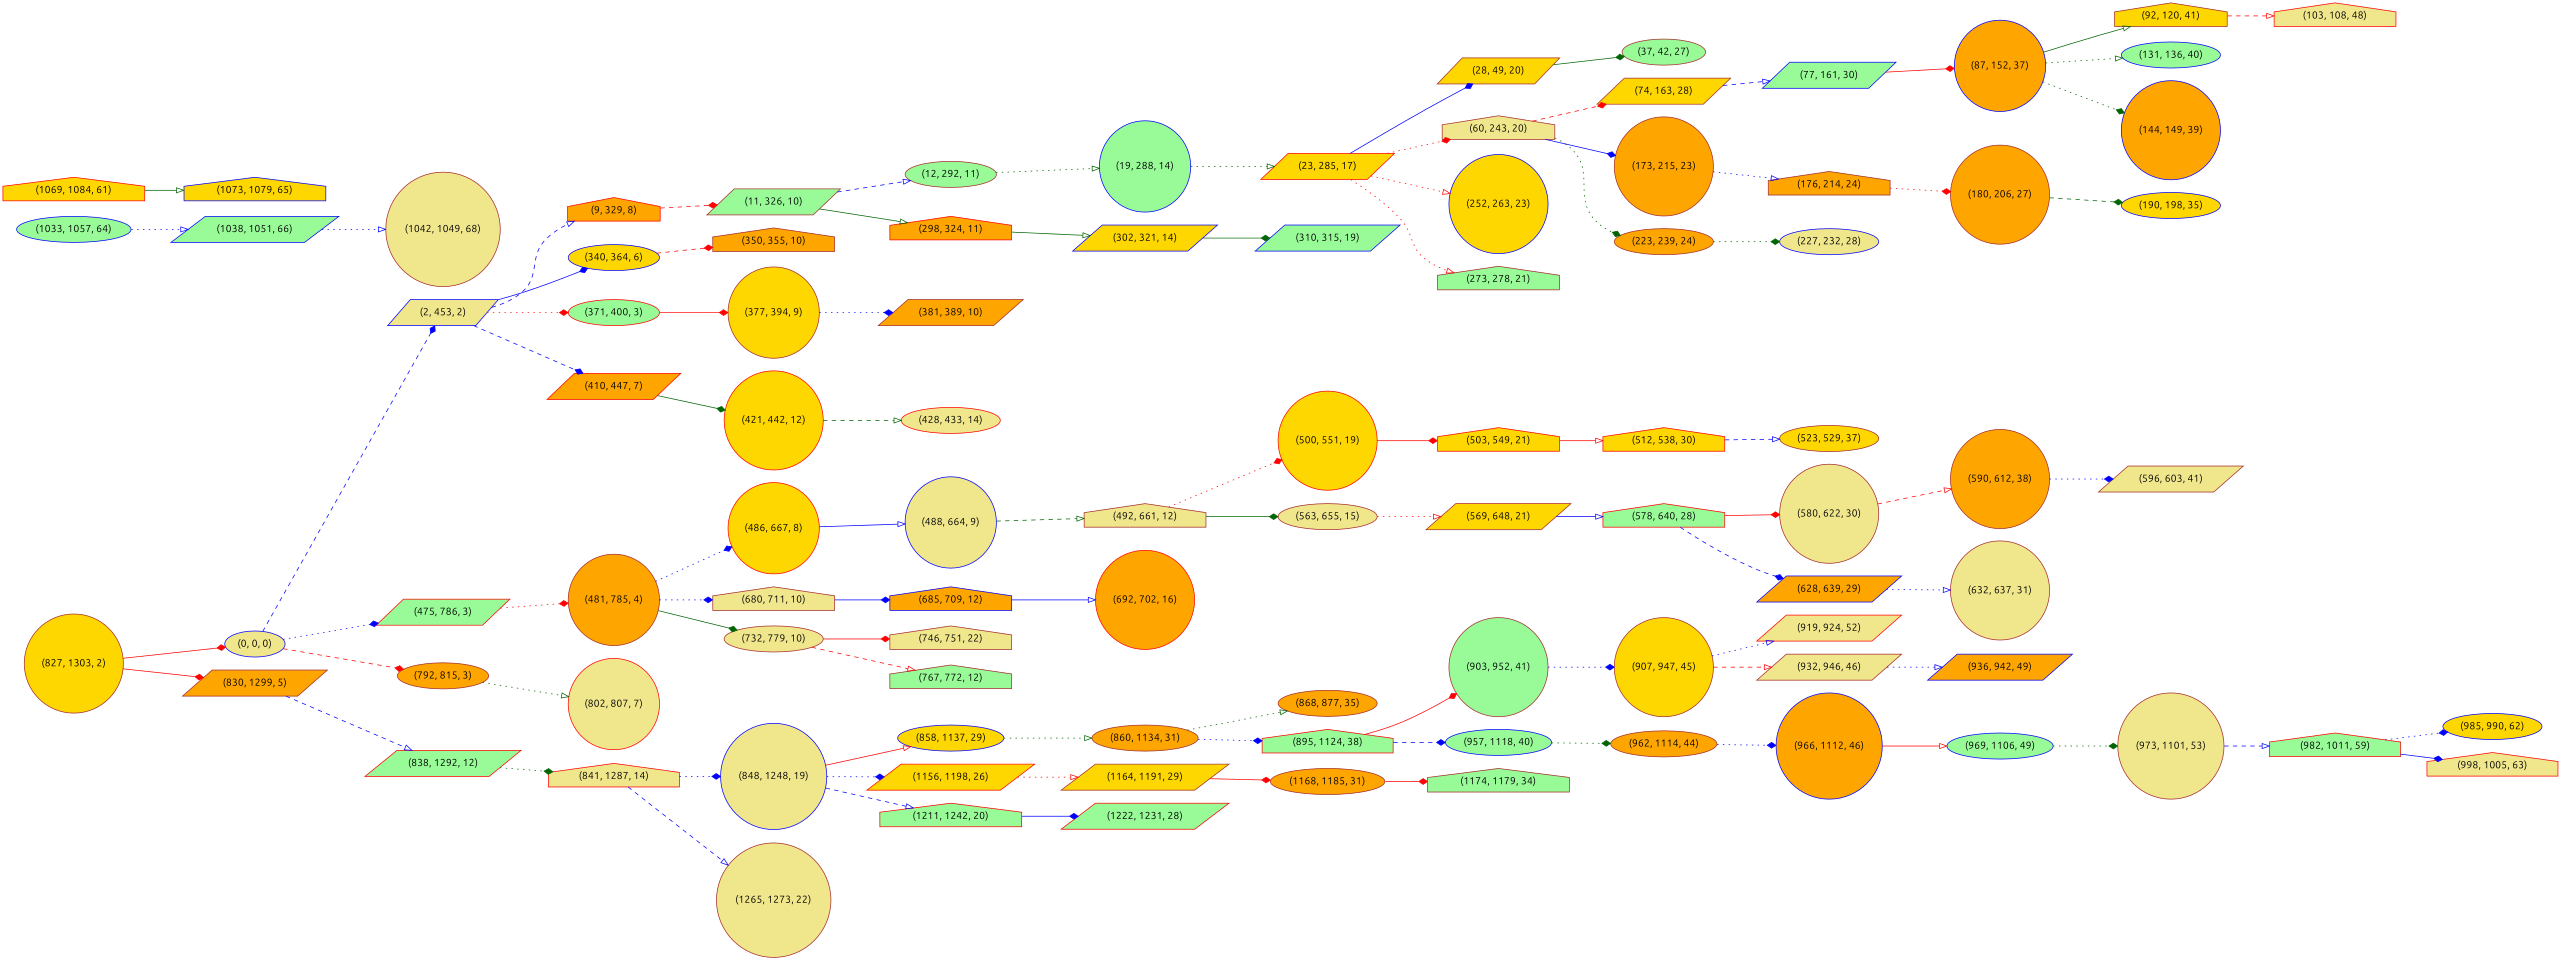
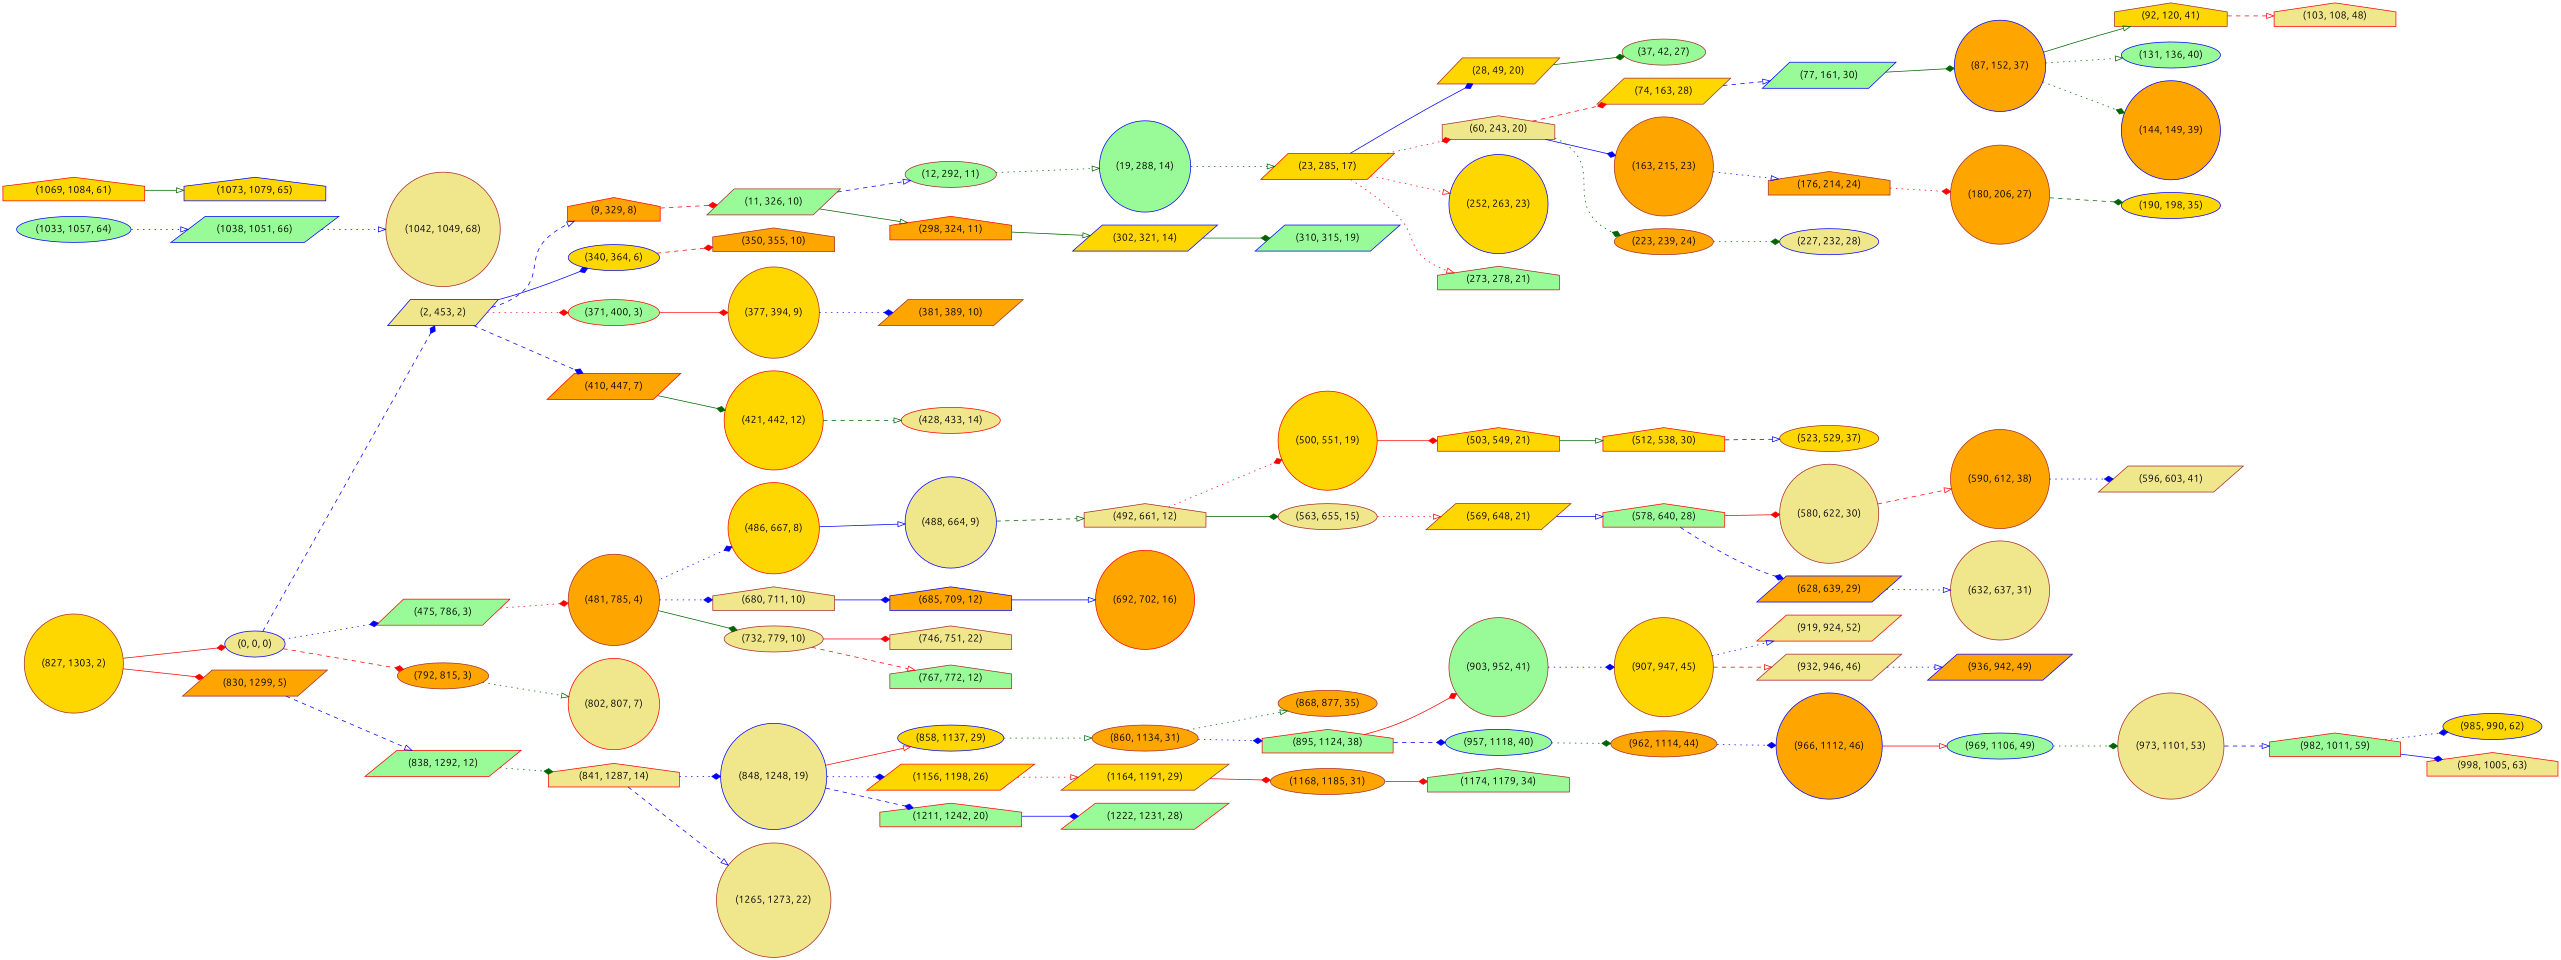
  digraph {
    fontname=Ubuntu
    rankdir=LR
    node [color=brown fillcolor=khaki fontname=Ubuntu shape=circle style=filled]
    edge [arrowhead=diamond color=blue fontname=Ubuntu style=dotted]
    "(0, 0, 0)" [color=blue shape=ellipse]
    "(2, 453, 2)" [color=blue shape=parallelogram]
    "(475, 786, 3)" [color=red fillcolor=palegreen shape=parallelogram]
    "(792, 815, 3)" [fillcolor=orange shape=ellipse]
    "(9, 329, 8)" [color=red fillcolor=orange shape=house]
    "(340, 364, 6)" [color=blue fillcolor=gold shape=ellipse]
    n7 [color=red fillcolor=palegreen label="(371, 400, 3)" shape=ellipse]
    "(410, 447, 7)" [color=red fillcolor=orange shape=parallelogram]
    "(481, 785, 4)" [fillcolor=orange]
    "(802, 807, 7)" [color=red]
    "(827, 1303, 2)" [fillcolor=gold]
    "(830, 1299, 5)" [fillcolor=orange shape=parallelogram]
    "(11, 326, 10)" [fillcolor=palegreen shape=parallelogram]
    "(350, 355, 10)" [fillcolor=orange shape=house]
    "(377, 394, 9)" [fillcolor=gold]
    "(421, 442, 12)" [color=red fillcolor=gold]
    "(12, 292, 11)" [fillcolor=palegreen shape=ellipse]
    "(298, 324, 11)" [color=red fillcolor=orange shape=house]
    "(19, 288, 14)" [color=blue fillcolor=palegreen]
    "(302, 321, 14)" [color=blue fillcolor=gold shape=parallelogram]
    "(23, 285, 17)" [color=red fillcolor=gold shape=parallelogram]
    "(28, 49, 20)" [fillcolor=gold shape=parallelogram]
    "(60, 243, 20)" [shape=house]
    "(252, 263, 23)" [color=blue fillcolor=gold]
    "(273, 278, 21)" [fillcolor=palegreen shape=house]
    "(37, 42, 27)" [fillcolor=palegreen shape=ellipse]
    "(74, 163, 28)" [fillcolor=gold shape=parallelogram]
-   "(173, 215, 23)" [fillcolor=orange]
+   "(173, 215, 23)" [fillcolor=orange label="(163, 215, 23)"]
    "(223, 239, 24)" [fillcolor=orange shape=ellipse]
    "(77, 161, 30)" [color=blue fillcolor=palegreen shape=parallelogram]
    "(176, 214, 24)" [fillcolor=orange shape=house]
    "(227, 232, 28)" [color=blue shape=ellipse]
    "(87, 152, 37)" [color=blue fillcolor=orange]
    "(92, 120, 41)" [fillcolor=gold shape=house]
    "(131, 136, 40)" [color=blue fillcolor=palegreen shape=ellipse]
    "(144, 149, 39)" [color=blue fillcolor=orange]
    "(103, 108, 48)" [color=red shape=house]
    "(180, 206, 27)" [fillcolor=orange]
    "(190, 198, 35)" [color=blue fillcolor=gold shape=ellipse]
    "(310, 315, 19)" [color=blue fillcolor=palegreen shape=parallelogram]
    "(381, 389, 10)" [fillcolor=orange shape=parallelogram]
    "(428, 433, 14)" [color=red shape=ellipse]
    "(486, 667, 8)" [color=red fillcolor=gold]
    "(680, 711, 10)" [shape=house]
    "(732, 779, 10)" [shape=ellipse]
    "(488, 664, 9)" [color=blue]
    "(685, 709, 12)" [color=blue fillcolor=orange shape=house]
    "(746, 751, 22)" [shape=house]
    "(767, 772, 12)" [fillcolor=palegreen shape=house]
    "(492, 661, 12)" [shape=house]
    "(500, 551, 19)" [color=red fillcolor=gold]
    "(563, 655, 15)" [shape=ellipse]
    "(503, 549, 21)" [color=red fillcolor=gold shape=house]
    "(569, 648, 21)" [fillcolor=gold shape=parallelogram]
    "(512, 538, 30)" [color=red fillcolor=gold shape=house]
    "(523, 529, 37)" [fillcolor=gold shape=ellipse]
    "(578, 640, 28)" [color=red fillcolor=palegreen shape=house]
    "(580, 622, 30)"
    "(628, 639, 29)" [color=blue fillcolor=orange shape=parallelogram]
    "(590, 612, 38)" [fillcolor=orange]
    "(632, 637, 31)"
    "(596, 603, 41)" [shape=parallelogram]
    "(692, 702, 16)" [color=red fillcolor=orange]
    "(838, 1292, 12)" [color=red fillcolor=palegreen shape=parallelogram]
    "(841, 1287, 14)" [color=red shape=house]
    "(848, 1248, 19)" [color=blue]
    "(1265, 1273, 22)"
    "(858, 1137, 29)" [color=blue fillcolor=gold shape=ellipse]
    "(1156, 1198, 26)" [color=red fillcolor=gold shape=parallelogram]
    "(1211, 1242, 20)" [color=red fillcolor=palegreen shape=house]
    "(860, 1134, 31)" [fillcolor=orange shape=ellipse]
    "(1164, 1191, 29)" [fillcolor=gold shape=parallelogram]
    "(1222, 1231, 28)" [color=red fillcolor=palegreen shape=parallelogram]
    "(868, 877, 35)" [fillcolor=orange shape=ellipse]
    "(895, 1124, 38)" [color=red fillcolor=palegreen shape=house]
    "(903, 952, 41)" [fillcolor=palegreen]
    "(957, 1118, 40)" [color=blue fillcolor=palegreen shape=ellipse]
    "(907, 947, 45)" [fillcolor=gold]
    "(962, 1114, 44)" [fillcolor=orange shape=ellipse]
    "(919, 924, 52)" [color=red shape=parallelogram]
    "(932, 946, 46)" [shape=parallelogram]
    "(936, 942, 49)" [color=blue fillcolor=orange shape=parallelogram]
    "(966, 1112, 46)" [color=blue fillcolor=orange]
    "(969, 1106, 49)" [color=blue fillcolor=palegreen shape=ellipse]
    "(973, 1101, 53)"
    "(982, 1011, 59)" [color=red fillcolor=palegreen shape=house]
    "(985, 990, 62)" [color=blue fillcolor=gold shape=ellipse]
    "(998, 1005, 63)" [color=red shape=house]
    "(1033, 1057, 64)" [color=blue fillcolor=palegreen shape=ellipse]
    "(1038, 1051, 66)" [color=blue fillcolor=palegreen shape=parallelogram]
    "(1069, 1084, 61)" [color=red fillcolor=gold shape=house]
    "(1073, 1079, 65)" [color=blue fillcolor=gold shape=house]
    "(1042, 1049, 68)"
    "(1168, 1185, 31)" [fillcolor=orange shape=ellipse]
    "(1174, 1179, 34)" [fillcolor=palegreen shape=house]
    "(0, 0, 0)" -> "(2, 453, 2)" [style=dashed]
    "(0, 0, 0)" -> "(475, 786, 3)"
    "(0, 0, 0)" -> "(792, 815, 3)" [color=red style=dashed]
    "(2, 453, 2)" -> "(9, 329, 8)" [arrowhead=onormal style=dashed]
    "(2, 453, 2)" -> "(340, 364, 6)" [style=solid]
    "(2, 453, 2)" -> n7 [color=red]
    "(2, 453, 2)" -> "(410, 447, 7)" [style=dashed]
    "(475, 786, 3)" -> "(481, 785, 4)" [color=red]
    "(792, 815, 3)" -> "(802, 807, 7)" [arrowhead=onormal color=darkgreen]
    "(9, 329, 8)" -> "(11, 326, 10)" [color=red style=dashed]
    "(340, 364, 6)" -> "(350, 355, 10)" [color=red style=dashed]
    n7 -> "(377, 394, 9)" [color=red style=solid]
    "(410, 447, 7)" -> "(421, 442, 12)" [color=darkgreen style=solid]
    "(481, 785, 4)" -> "(486, 667, 8)"
    "(481, 785, 4)" -> "(680, 711, 10)"
    "(481, 785, 4)" -> "(732, 779, 10)" [color=darkgreen style=solid]
    "(827, 1303, 2)" -> "(0, 0, 0)" [color=red style=solid]
    "(827, 1303, 2)" -> "(830, 1299, 5)" [color=red style=solid]
    "(830, 1299, 5)" -> "(838, 1292, 12)" [arrowhead=onormal style=dashed]
    "(11, 326, 10)" -> "(12, 292, 11)" [arrowhead=onormal style=dashed]
    "(11, 326, 10)" -> "(298, 324, 11)" [arrowhead=onormal color=darkgreen style=solid]
    "(377, 394, 9)" -> "(381, 389, 10)"
    "(421, 442, 12)" -> "(428, 433, 14)" [arrowhead=onormal color=darkgreen style=dashed]
    "(12, 292, 11)" -> "(19, 288, 14)" [arrowhead=onormal color=darkgreen]
    "(298, 324, 11)" -> "(302, 321, 14)" [arrowhead=onormal color=darkgreen style=solid]
    "(19, 288, 14)" -> "(23, 285, 17)" [arrowhead=onormal color=darkgreen]
    "(302, 321, 14)" -> "(310, 315, 19)" [color=darkgreen style=solid]
    "(23, 285, 17)" -> "(28, 49, 20)" [style=solid]
    "(23, 285, 17)" -> "(60, 243, 20)" [color=red]
    "(23, 285, 17)" -> "(252, 263, 23)" [arrowhead=onormal color=red]
    "(23, 285, 17)" -> "(273, 278, 21)" [arrowhead=onormal color=red]
    "(28, 49, 20)" -> "(37, 42, 27)" [color=darkgreen style=solid]
    "(60, 243, 20)" -> "(74, 163, 28)" [color=red style=dashed]
    "(60, 243, 20)" -> "(173, 215, 23)" [style=solid]
    "(60, 243, 20)" -> "(223, 239, 24)" [color=darkgreen]
    "(74, 163, 28)" -> "(77, 161, 30)" [arrowhead=onormal style=dashed]
    "(173, 215, 23)" -> "(176, 214, 24)" [arrowhead=onormal]
    "(223, 239, 24)" -> "(227, 232, 28)" [color=darkgreen]
-   "(77, 161, 30)" -> "(87, 152, 37)" [color=red style=solid]
+   "(77, 161, 30)" -> "(87, 152, 37)" [color=darkgreen style=solid]
    "(176, 214, 24)" -> "(180, 206, 27)" [color=red]
    "(87, 152, 37)" -> "(92, 120, 41)" [arrowhead=onormal color=darkgreen style=solid]
    "(87, 152, 37)" -> "(131, 136, 40)" [arrowhead=onormal color=darkgreen]
    "(87, 152, 37)" -> "(144, 149, 39)" [color=darkgreen]
    "(92, 120, 41)" -> "(103, 108, 48)" [arrowhead=onormal color=red style=dashed]
    "(180, 206, 27)" -> "(190, 198, 35)" [color=darkgreen style=dashed]
    "(486, 667, 8)" -> "(488, 664, 9)" [arrowhead=onormal style=solid]
    "(680, 711, 10)" -> "(685, 709, 12)" [style=solid]
    "(732, 779, 10)" -> "(746, 751, 22)" [color=red style=solid]
    "(732, 779, 10)" -> "(767, 772, 12)" [arrowhead=onormal color=red style=dashed]
    "(488, 664, 9)" -> "(492, 661, 12)" [arrowhead=onormal color=darkgreen style=dashed]
    "(685, 709, 12)" -> "(692, 702, 16)" [arrowhead=onormal style=solid]
    "(492, 661, 12)" -> "(500, 551, 19)" [color=red]
    "(492, 661, 12)" -> "(563, 655, 15)" [color=darkgreen style=solid]
    "(500, 551, 19)" -> "(503, 549, 21)" [color=red style=solid]
    "(563, 655, 15)" -> "(569, 648, 21)" [arrowhead=onormal color=red]
-   "(503, 549, 21)" -> "(512, 538, 30)" [arrowhead=onormal color=red style=solid]
+   "(503, 549, 21)" -> "(512, 538, 30)" [arrowhead=onormal color=darkgreen style=solid]
    "(569, 648, 21)" -> "(578, 640, 28)" [arrowhead=onormal style=solid]
    "(512, 538, 30)" -> "(523, 529, 37)" [arrowhead=onormal style=dashed]
    "(578, 640, 28)" -> "(580, 622, 30)" [color=red style=solid]
    "(578, 640, 28)" -> "(628, 639, 29)" [style=dashed]
    "(580, 622, 30)" -> "(590, 612, 38)" [arrowhead=onormal color=red style=dashed]
    "(628, 639, 29)" -> "(632, 637, 31)" [arrowhead=onormal]
    "(590, 612, 38)" -> "(596, 603, 41)"
    "(838, 1292, 12)" -> "(841, 1287, 14)" [color=darkgreen]
    "(841, 1287, 14)" -> "(848, 1248, 19)"
    "(841, 1287, 14)" -> "(1265, 1273, 22)" [arrowhead=onormal style=dashed]
    "(848, 1248, 19)" -> "(858, 1137, 29)" [arrowhead=onormal color=red style=solid]
    "(848, 1248, 19)" -> "(1156, 1198, 26)"
-   "(848, 1248, 19)" -> "(1211, 1242, 20)" [arrowhead=onormal style=dashed]
+   "(848, 1248, 19)" -> "(1211, 1242, 20)" [style=dashed]
    "(858, 1137, 29)" -> "(860, 1134, 31)" [arrowhead=onormal color=darkgreen]
    "(1156, 1198, 26)" -> "(1164, 1191, 29)" [arrowhead=onormal color=red]
    "(1211, 1242, 20)" -> "(1222, 1231, 28)" [style=solid]
    "(860, 1134, 31)" -> "(868, 877, 35)" [arrowhead=onormal color=darkgreen]
    "(860, 1134, 31)" -> "(895, 1124, 38)"
    "(1164, 1191, 29)" -> "(1168, 1185, 31)" [color=red style=solid]
    "(895, 1124, 38)" -> "(903, 952, 41)" [color=red style=solid]
    "(895, 1124, 38)" -> "(957, 1118, 40)" [style=dashed]
    "(903, 952, 41)" -> "(907, 947, 45)"
    "(957, 1118, 40)" -> "(962, 1114, 44)" [color=darkgreen]
    "(907, 947, 45)" -> "(919, 924, 52)" [arrowhead=onormal]
    "(907, 947, 45)" -> "(932, 946, 46)" [arrowhead=onormal color=red style=dashed]
    "(962, 1114, 44)" -> "(966, 1112, 46)"
    "(932, 946, 46)" -> "(936, 942, 49)" [arrowhead=onormal]
    "(966, 1112, 46)" -> "(969, 1106, 49)" [arrowhead=onormal color=red style=solid]
    "(969, 1106, 49)" -> "(973, 1101, 53)" [color=darkgreen]
    "(973, 1101, 53)" -> "(982, 1011, 59)" [arrowhead=onormal style=dashed]
    "(982, 1011, 59)" -> "(985, 990, 62)"
    "(982, 1011, 59)" -> "(998, 1005, 63)" [style=solid]
    "(1033, 1057, 64)" -> "(1038, 1051, 66)" [arrowhead=onormal]
    "(1038, 1051, 66)" -> "(1042, 1049, 68)" [arrowhead=onormal]
    "(1069, 1084, 61)" -> "(1073, 1079, 65)" [arrowhead=onormal color=darkgreen style=solid]
    "(1168, 1185, 31)" -> "(1174, 1179, 34)" [color=red style=solid]
  }
